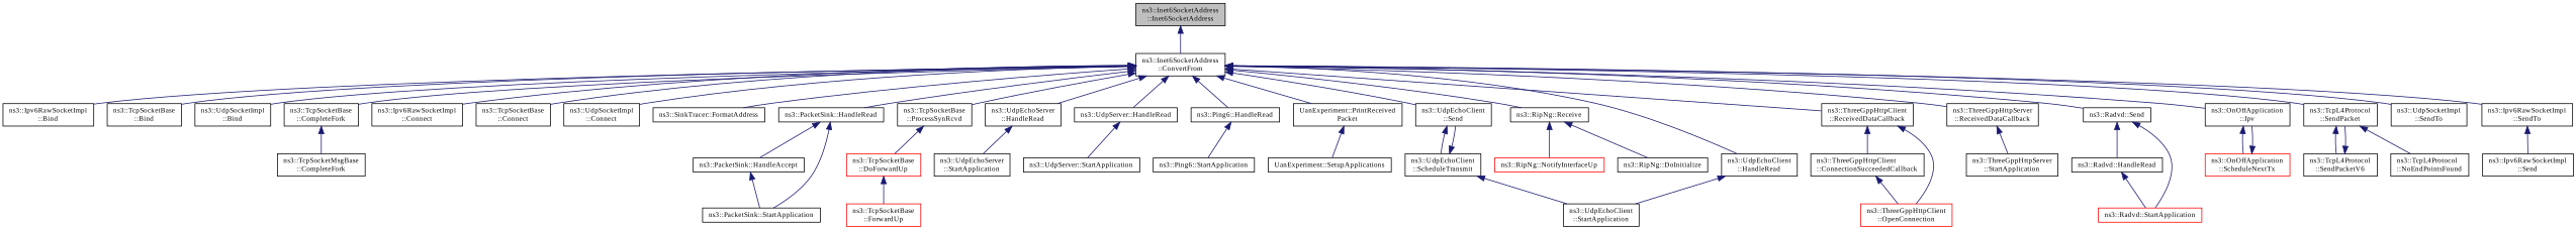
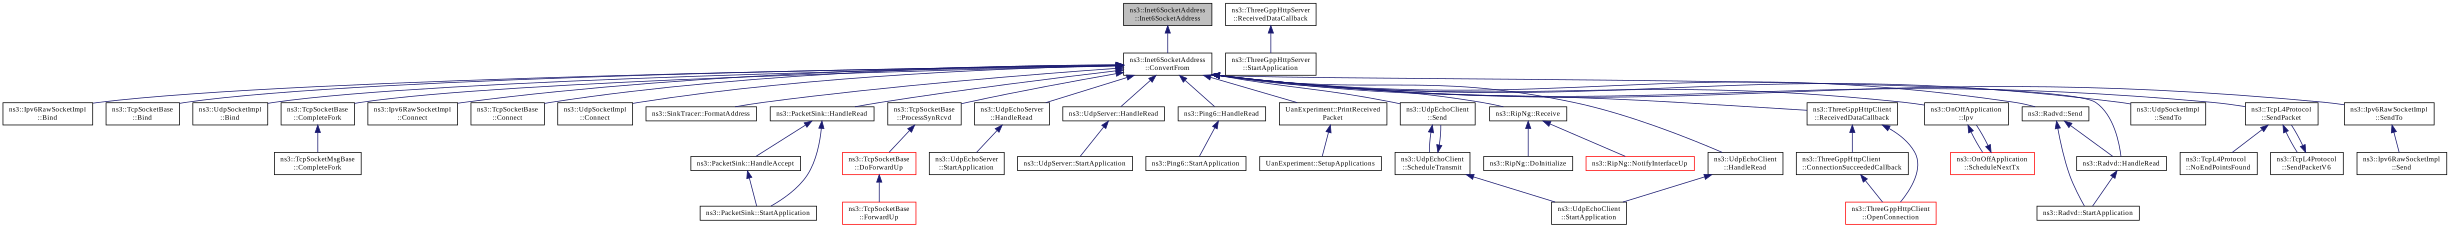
  digraph {
    fontname="Liberation Serif"
    rankdir=TB
    node [color=black fillcolor=white fontname="Liberation Serif" fontsize=10 shape=record style=filled]
    edge [color=midnightblue dir=back fontname="Liberation Serif" fontsize=10 labelfontname=Helvetica labelfontsize=10 style=solid]
    n1 [fillcolor=grey75 fontcolor=black height=0.2 label="ns3::Inet6SocketAddress\l::Inet6SocketAddress" width=0.4]
    n2 [height=0.2 label="ns3::Inet6SocketAddress\l::ConvertFrom" width=0.4]
    n3 [height=0.2 label="ns3::Ipv6RawSocketImpl\l::Bind" width=0.4]
    n4 [height=0.2 label="ns3::TcpSocketBase\l::Bind" width=0.4]
    n5 [height=0.2 label="ns3::UdpSocketImpl\l::Bind" width=0.4]
    n6 [height=0.2 label="ns3::TcpSocketBase\l::CompleteFork" width=0.4]
    n7 [height=0.2 label="ns3::Ipv6RawSocketImpl\l::Connect" width=0.4]
    n8 [height=0.2 label="ns3::TcpSocketBase\l::Connect" width=0.4]
    n9 [height=0.2 label="ns3::UdpSocketImpl\l::Connect" width=0.4]
    n10 [height=0.2 label="ns3::SinkTracer::FormatAddress" width=0.4]
    n11 [height=0.2 label="ns3::PacketSink::HandleRead" width=0.4]
    n12 [height=0.2 label="ns3::UdpEchoClient\l::HandleRead" width=0.4]
    n13 [height=0.2 label="ns3::UdpEchoServer\l::HandleRead" width=0.4]
    n14 [height=0.2 label="ns3::UdpServer::HandleRead" width=0.4]
    n15 [height=0.2 label="ns3::Ping6::HandleRead" width=0.4]
    n16 [height=0.2 label="UanExperiment::PrintReceived\lPacket" width=0.4]
    n17 [height=0.2 label="ns3::TcpSocketBase\l::ProcessSynRcvd" width=0.4]
    n18 [height=0.2 label="ns3::RipNg::Receive" width=0.4]
    n19 [height=0.2 label="ns3::ThreeGppHttpClient\l::ReceivedDataCallback" width=0.4]
    n20 [height=0.2 label="ns3::ThreeGppHttpServer\l::ReceivedDataCallback" width=0.4]
    n21 [height=0.2 label="ns3::Radvd::Send" width=0.4]
    n22 [height=0.2 label="ns3::UdpEchoClient\l::Send" width=0.4]
    n23 [height=0.2 label="ns3::OnOffApplication\l::Ipv" width=0.4]
    n24 [height=0.2 label="ns3::TcpL4Protocol\l::SendPacket" width=0.4]
    n25 [height=0.2 label="ns3::UdpSocketImpl\l::SendTo" width=0.4]
    n26 [height=0.2 label="ns3::Ipv6RawSocketImpl\l::SendTo" width=0.4]
    n27 [height=0.2 label="ns3::TcpSocketMsgBase\l::CompleteFork" width=0.4]
    n28 [height=0.2 label="ns3::PacketSink::HandleAccept" width=0.4]
    n29 [height=0.2 label="ns3::PacketSink::StartApplication" width=0.4]
    n30 [height=0.2 label="ns3::UdpEchoClient\l::StartApplication" width=0.4]
    n31 [height=0.2 label="ns3::UdpEchoServer\l::StartApplication" width=0.4]
    n32 [height=0.2 label="ns3::UdpServer::StartApplication" width=0.4]
    n33 [height=0.2 label="ns3::Ping6::StartApplication" width=0.4]
    n34 [height=0.2 label="UanExperiment::SetupApplications" width=0.4]
    n35 [color=red height=0.2 label="ns3::TcpSocketBase\l::DoForwardUp" width=0.4]
    n36 [height=0.2 label="ns3::RipNg::DoInitialize" width=0.4]
    n37 [color=red height=0.2 label="ns3::RipNg::NotifyInterfaceUp" width=0.4]
    n38 [height=0.2 label="ns3::ThreeGppHttpClient\l::ConnectionSucceededCallback" width=0.4]
    n39 [color=red height=0.2 label="ns3::ThreeGppHttpClient\l::OpenConnection" width=0.4]
    n40 [height=0.2 label="ns3::ThreeGppHttpServer\l::StartApplication" width=0.4]
    n41 [height=0.2 label="ns3::Radvd::HandleRead" width=0.4]
-   n42 [color=red height=0.2 label="ns3::Radvd::StartApplication" width=0.4]
+   n42 [height=0.2 label="ns3::Radvd::StartApplication" width=0.4]
    n43 [height=0.2 label="ns3::UdpEchoClient\l::ScheduleTransmit" width=0.4]
    n44 [color=red height=0.2 label="ns3::OnOffApplication\l::ScheduleNextTx" width=0.4]
    n45 [height=0.2 label="ns3::TcpL4Protocol\l::NoEndPointsFound" width=0.4]
    n46 [height=0.2 label="ns3::TcpL4Protocol\l::SendPacketV6" width=0.4]
    n47 [height=0.2 label="ns3::Ipv6RawSocketImpl\l::Send" width=0.4]
    n48 [color=red height=0.2 label="ns3::TcpSocketBase\l::ForwardUp" width=0.4]
    n1 -> n2
    n2 -> n3
    n2 -> n4
    n2 -> n5
    n2 -> n6
    n2 -> n7
    n2 -> n8
    n2 -> n9
    n2 -> n10
    n2 -> n11
    n2 -> n12
    n2 -> n13
    n2 -> n14
    n2 -> n15
    n2 -> n16
    n2 -> n17
    n2 -> n18
    n2 -> n19
-   n2 -> n20
+   n2 -> n41
    n2 -> n21
    n2 -> n22
    n2 -> n23
    n2 -> n24
    n2 -> n25
    n2 -> n26
    n6 -> n27
    n11 -> n28
    n11 -> n29
    n12 -> n30
    n13 -> n31
    n14 -> n32
    n15 -> n33
    n16 -> n34
    n17 -> n35
    n18 -> n36
    n18 -> n37
    n19 -> n38
    n19 -> n39
    n20 -> n40
    n21 -> n41
    n21 -> n42
    n22 -> n43
    n23 -> n44
    n24 -> n45
    n24 -> n46
    n26 -> n47
    n28 -> n29
    n35 -> n48
    n38 -> n39
    n41 -> n42
    n43 -> n22
    n43 -> n30
    n44 -> n23
    n46 -> n24
  }
